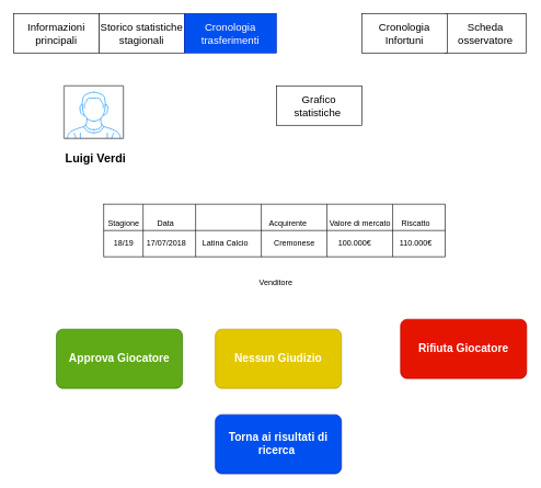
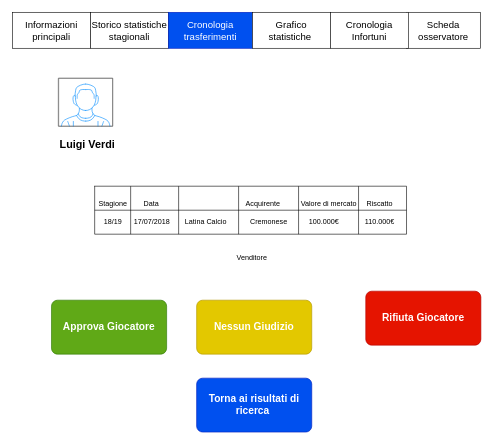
  <mxCell id="0" />
  <mxCell id="1" parent="0" />
  <mxCell id="2" value="" style="verticalLabelPosition=bottom;shadow=0;dashed=0;align=center;html=1;verticalAlign=top;strokeWidth=1;shape=mxgraph.mockup.containers.userMale;strokeColor=#666666;strokeColor2=#008cff;" parent="1" vertex="1"><mxGeometry x="97" y="130" width="90" height="80" as="geometry" /></mxCell>
  <mxCell id="3" value="&lt;font style=&quot;font-size: 18px&quot;&gt;&lt;b&gt;Luigi Verdi&lt;/b&gt;&lt;/font&gt;" style="text;html=1;align=left;verticalAlign=middle;resizable=0;points=[];autosize=1;" parent="1" vertex="1"><mxGeometry x="97" y="230" width="110" height="20" as="geometry" /></mxCell>
  <mxCell id="4" value="&lt;font size=&quot;3&quot;&gt;Informazioni principali&lt;/font&gt;" style="rounded=0;whiteSpace=wrap;html=1;align=center;" parent="1" vertex="1"><mxGeometry x="20" y="20" width="130" height="60" as="geometry" /></mxCell>
  <mxCell id="5" value="&lt;font size=&quot;3&quot;&gt;Storico statistiche stagionali&lt;/font&gt;" style="rounded=0;whiteSpace=wrap;html=1;align=center;" parent="1" vertex="1"><mxGeometry x="150" y="20" width="130" height="60" as="geometry" /></mxCell>
  <mxCell id="6" value="&lt;font size=&quot;3&quot;&gt;Cronologia trasferimenti&lt;/font&gt;" style="rounded=0;whiteSpace=wrap;html=1;align=center;fillColor=#0050ef;strokeColor=#001DBC;fontColor=#ffffff;" parent="1" vertex="1"><mxGeometry x="280" y="20" width="140" height="60" as="geometry" /></mxCell>
- <mxCell id="7" value="&lt;font size=&quot;3&quot;&gt;Grafico statistiche&amp;nbsp;&lt;/font&gt;" style="rounded=0;whiteSpace=wrap;html=1;align=center;" parent="1" vertex="1"><mxGeometry x="420" y="130" width="130" height="60" as="geometry" /></mxCell>
+ <mxCell id="7" value="&lt;font size=&quot;3&quot;&gt;Grafico statistiche&amp;nbsp;&lt;/font&gt;" style="rounded=0;whiteSpace=wrap;html=1;align=center;" parent="1" vertex="1"><mxGeometry x="420" y="20" width="130" height="60" as="geometry" /></mxCell>
  <mxCell id="8" value="Approva Giocatore" style="strokeWidth=1;shadow=0;dashed=0;align=center;html=1;shape=mxgraph.mockup.buttons.button;strokeColor=#2D7600;mainText=;buttonStyle=round;fontSize=17;fontStyle=1;fillColor=#60a917;whiteSpace=wrap;fontColor=#ffffff;" parent="1" vertex="1"><mxGeometry x="85" y="500" width="192" height="90" as="geometry" /></mxCell>
  <mxCell id="9" value="Torna ai risultati di ricerca&amp;nbsp;" style="strokeWidth=1;shadow=0;dashed=0;align=center;html=1;shape=mxgraph.mockup.buttons.button;strokeColor=#001DBC;mainText=;buttonStyle=round;fontSize=17;fontStyle=1;fillColor=#0050ef;whiteSpace=wrap;fontColor=#ffffff;" parent="1" vertex="1"><mxGeometry x="327" y="630" width="192" height="90" as="geometry" /></mxCell>
  <mxCell id="10" value="&lt;font size=&quot;3&quot;&gt;Scheda osservatore&lt;/font&gt;" style="rounded=0;whiteSpace=wrap;html=1;" parent="1" vertex="1"><mxGeometry x="677" y="20" width="123" height="60" as="geometry" /></mxCell>
  <mxCell id="11" value="" style="endArrow=none;html=1;" parent="1" edge="1"><mxGeometry width="50" height="50" relative="1" as="geometry"><mxPoint x="157" y="350" as="sourcePoint" /><mxPoint x="677" y="350" as="targetPoint" /></mxGeometry></mxCell>
  <mxCell id="12" value="" style="endArrow=none;html=1;" parent="1" edge="1"><mxGeometry width="50" height="50" relative="1" as="geometry"><mxPoint x="157" y="390" as="sourcePoint" /><mxPoint x="677" y="390" as="targetPoint" /></mxGeometry></mxCell>
  <mxCell id="13" value="&lt;font style=&quot;font-size: 12px&quot;&gt;Stagione&lt;/font&gt;" style="text;html=1;align=left;verticalAlign=middle;resizable=0;points=[];autosize=1;" parent="1" vertex="1"><mxGeometry x="162" y="330" width="60" height="20" as="geometry" /></mxCell>
  <mxCell id="14" value="" style="endArrow=none;html=1;" parent="1" edge="1"><mxGeometry width="50" height="50" relative="1" as="geometry"><mxPoint x="217" y="390" as="sourcePoint" /><mxPoint x="217" y="310" as="targetPoint" /></mxGeometry></mxCell>
  <mxCell id="15" value="&lt;font style=&quot;font-size: 12px&quot;&gt;Data&lt;/font&gt;" style="text;html=1;align=left;verticalAlign=middle;resizable=0;points=[];autosize=1;" parent="1" vertex="1"><mxGeometry x="237" y="330" width="40" height="20" as="geometry" /></mxCell>
  <mxCell id="16" value="" style="endArrow=none;html=1;" parent="1" edge="1"><mxGeometry width="50" height="50" relative="1" as="geometry"><mxPoint x="297" y="390" as="sourcePoint" /><mxPoint x="297" y="310" as="targetPoint" /></mxGeometry></mxCell>
  <mxCell id="17" value="Venditore" style="text;html=1;align=left;verticalAlign=middle;resizable=0;points=[];autosize=1;" parent="1" vertex="1"><mxGeometry x="392" y="420" width="70" height="20" as="geometry" /></mxCell>
  <mxCell id="18" value="" style="endArrow=none;html=1;" parent="1" edge="1"><mxGeometry width="50" height="50" relative="1" as="geometry"><mxPoint x="397" y="390" as="sourcePoint" /><mxPoint x="397" y="310" as="targetPoint" /></mxGeometry></mxCell>
  <mxCell id="19" value="" style="endArrow=none;html=1;" parent="1" edge="1"><mxGeometry width="50" height="50" relative="1" as="geometry"><mxPoint x="497" y="390" as="sourcePoint" /><mxPoint x="497" y="310" as="targetPoint" /></mxGeometry></mxCell>
  <mxCell id="20" value="" style="endArrow=none;html=1;" parent="1" edge="1"><mxGeometry width="50" height="50" relative="1" as="geometry"><mxPoint x="597" y="390" as="sourcePoint" /><mxPoint x="597" y="310" as="targetPoint" /></mxGeometry></mxCell>
  <mxCell id="21" value="" style="endArrow=none;html=1;" parent="1" edge="1"><mxGeometry width="50" height="50" relative="1" as="geometry"><mxPoint x="677" y="390" as="sourcePoint" /><mxPoint x="677" y="310" as="targetPoint" /></mxGeometry></mxCell>
  <mxCell id="22" value="Latina Calcio" style="text;html=1;align=center;verticalAlign=middle;resizable=0;points=[];autosize=1;" parent="1" vertex="1"><mxGeometry x="297.08" y="360" width="90" height="20" as="geometry" /></mxCell>
  <mxCell id="23" value="Cremonese" style="text;html=1;align=center;verticalAlign=middle;resizable=0;points=[];autosize=1;" parent="1" vertex="1"><mxGeometry x="407" y="360" width="80" height="20" as="geometry" /></mxCell>
  <mxCell id="24" value="18/19" style="text;html=1;align=center;verticalAlign=middle;resizable=0;points=[];autosize=1;" parent="1" vertex="1"><mxGeometry x="162" y="360" width="50" height="20" as="geometry" /></mxCell>
  <mxCell id="25" value="Acquirente" style="text;html=1;align=left;verticalAlign=middle;resizable=0;points=[];autosize=1;" parent="1" vertex="1"><mxGeometry x="407" y="330" width="70" height="20" as="geometry" /></mxCell>
  <mxCell id="26" value="17/07/2018" style="text;html=1;align=center;verticalAlign=middle;resizable=0;points=[];autosize=1;" parent="1" vertex="1"><mxGeometry x="212" y="360" width="80" height="20" as="geometry" /></mxCell>
  <mxCell id="27" value="Valore di mercato" style="text;html=1;align=center;verticalAlign=middle;resizable=0;points=[];autosize=1;" parent="1" vertex="1"><mxGeometry x="492" y="329" width="110" height="20" as="geometry" /></mxCell>
  <mxCell id="28" value="100.000€" style="text;html=1;align=center;verticalAlign=middle;resizable=0;points=[];autosize=1;" parent="1" vertex="1"><mxGeometry x="504" y="360" width="70" height="20" as="geometry" /></mxCell>
  <mxCell id="29" value="Riscatto" style="text;html=1;align=center;verticalAlign=middle;resizable=0;points=[];autosize=1;" parent="1" vertex="1"><mxGeometry x="602" y="329" width="60" height="20" as="geometry" /></mxCell>
  <mxCell id="30" value="110.000€" style="text;html=1;align=center;verticalAlign=middle;resizable=0;points=[];autosize=1;" parent="1" vertex="1"><mxGeometry x="602" y="360" width="60" height="20" as="geometry" /></mxCell>
  <mxCell id="31" value="" style="endArrow=none;html=1;" parent="1" edge="1"><mxGeometry width="50" height="50" relative="1" as="geometry"><mxPoint x="157" y="390" as="sourcePoint" /><mxPoint x="157" y="310" as="targetPoint" /></mxGeometry></mxCell>
  <mxCell id="32" value="Nessun Giudizio" style="strokeWidth=1;shadow=0;dashed=0;align=center;html=1;shape=mxgraph.mockup.buttons.button;strokeColor=#B09500;mainText=;buttonStyle=round;fontSize=17;fontStyle=1;fillColor=#e3c800;whiteSpace=wrap;fontColor=#ffffff;" parent="1" vertex="1"><mxGeometry x="327" y="500" width="192" height="90" as="geometry" /></mxCell>
  <mxCell id="33" value="Rifiuta Giocatore" style="strokeWidth=1;shadow=0;dashed=0;align=center;html=1;shape=mxgraph.mockup.buttons.button;strokeColor=#B20000;mainText=;buttonStyle=round;fontSize=17;fontStyle=1;fillColor=#e51400;whiteSpace=wrap;fontColor=#ffffff;" parent="1" vertex="1"><mxGeometry x="609" y="485" width="192" height="90" as="geometry" /></mxCell>
  <mxCell id="34" value="" style="endArrow=none;html=1;" parent="1" edge="1"><mxGeometry width="50" height="50" relative="1" as="geometry"><mxPoint x="156" y="310" as="sourcePoint" /><mxPoint x="677" y="310" as="targetPoint" /></mxGeometry></mxCell>
  <mxCell id="35" value="&lt;font size=&quot;3&quot;&gt;Cronologia Infortuni&lt;/font&gt;" style="rounded=0;whiteSpace=wrap;html=1;" vertex="1" parent="1"><mxGeometry x="550" y="20" width="130" height="60" as="geometry" /></mxCell>
